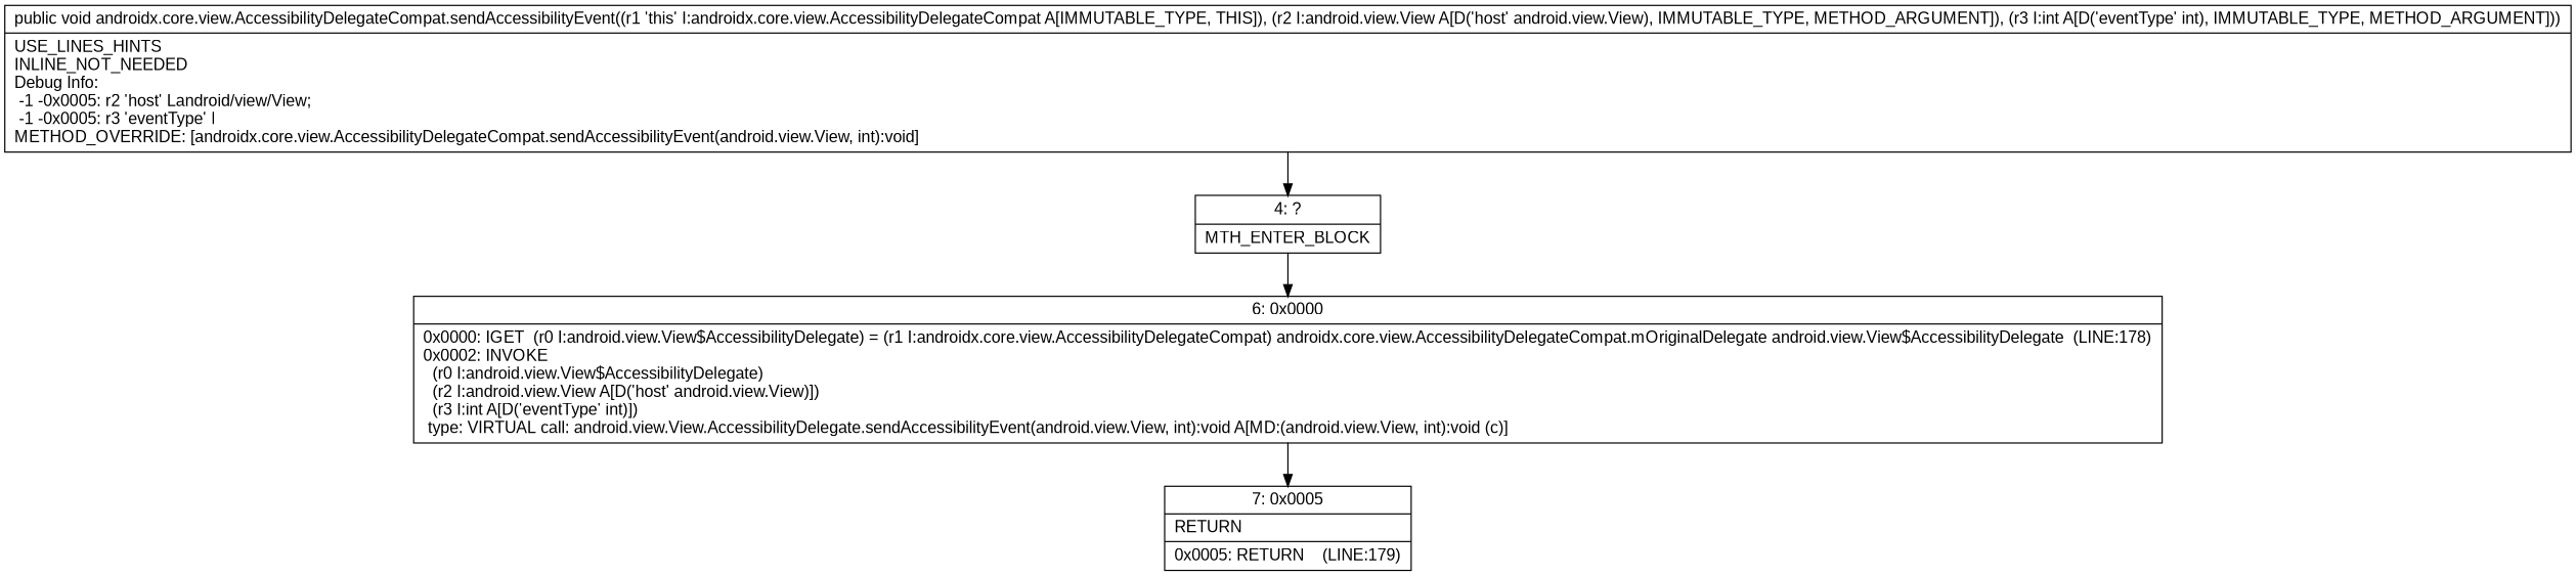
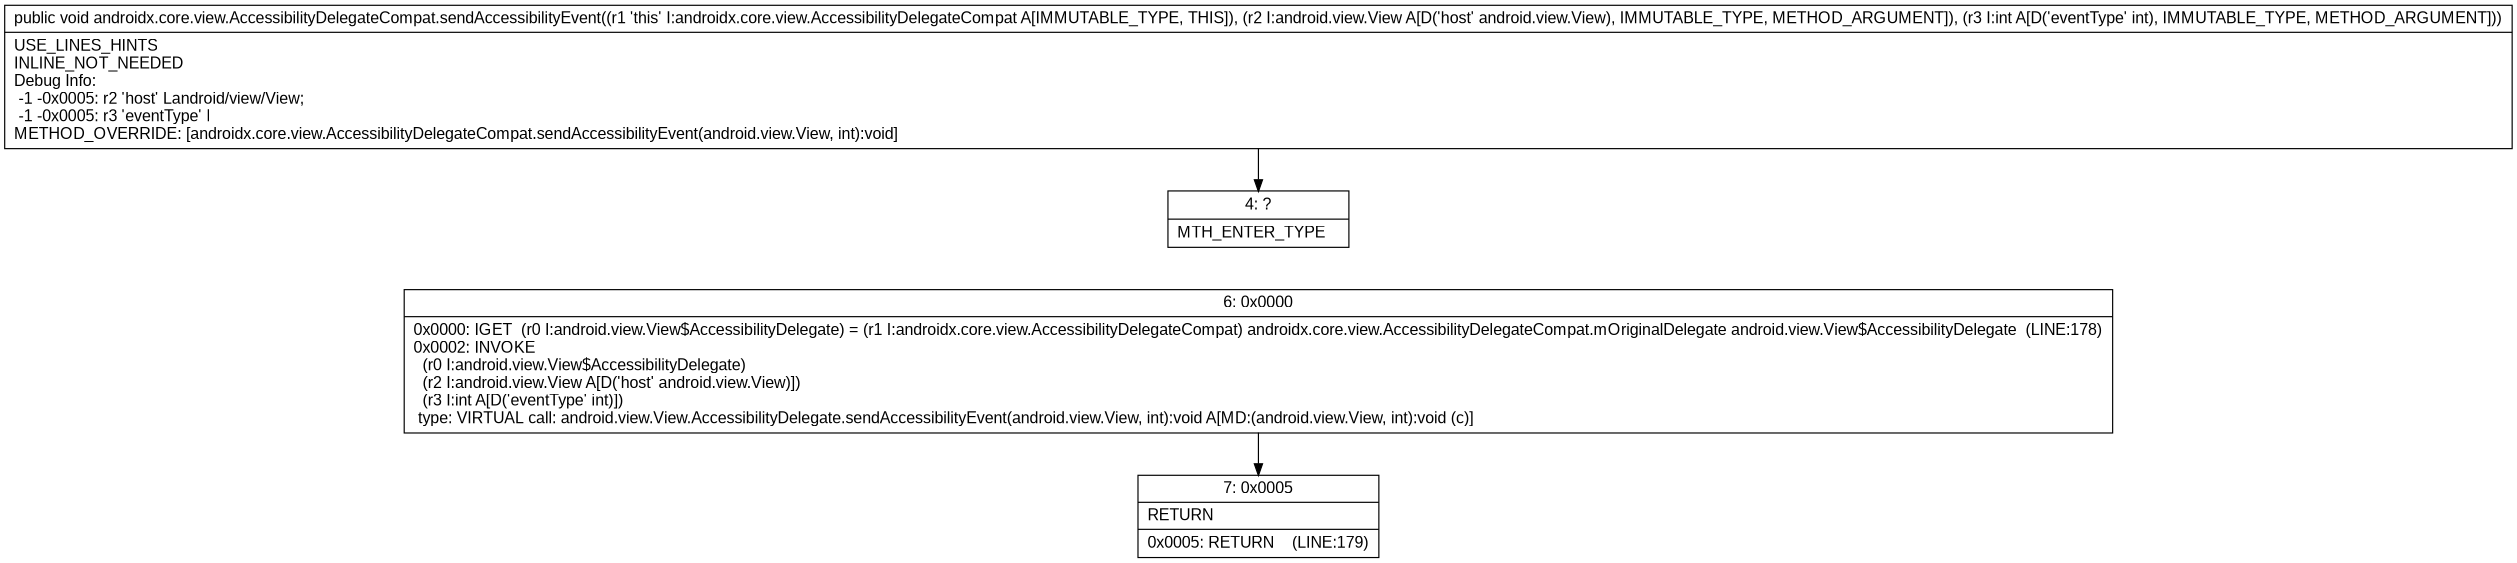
  digraph {
    fontname="Liberation Sans"
    node [fontname="Liberation Sans" shape=record]
    edge [fontname="Liberation Sans"]
-   n1 [label="{4\:\ ?|MTH_ENTER_BLOCK\l}"]
+   n1 [label="{4\:\ ?|MTH_ENTER_TYPE\l}"]
    n2 [label="{6\:\ 0x0000|0x0000: IGET  (r0 I:android.view.View$AccessibilityDelegate) = (r1 I:androidx.core.view.AccessibilityDelegateCompat) androidx.core.view.AccessibilityDelegateCompat.mOriginalDelegate android.view.View$AccessibilityDelegate  (LINE:178)\l0x0002: INVOKE  \l  (r0 I:android.view.View$AccessibilityDelegate)\l  (r2 I:android.view.View A[D('host' android.view.View)])\l  (r3 I:int A[D('eventType' int)])\l type: VIRTUAL call: android.view.View.AccessibilityDelegate.sendAccessibilityEvent(android.view.View, int):void A[MD:(android.view.View, int):void (c)]\l}"]
    n3 [label="{7\:\ 0x0005|RETURN\l|0x0005: RETURN    (LINE:179)\l}"]
    n4 [label="{public void androidx.core.view.AccessibilityDelegateCompat.sendAccessibilityEvent((r1 'this' I:androidx.core.view.AccessibilityDelegateCompat A[IMMUTABLE_TYPE, THIS]), (r2 I:android.view.View A[D('host' android.view.View), IMMUTABLE_TYPE, METHOD_ARGUMENT]), (r3 I:int A[D('eventType' int), IMMUTABLE_TYPE, METHOD_ARGUMENT]))  | USE_LINES_HINTS\lINLINE_NOT_NEEDED\lDebug Info:\l  \-1 \-0x0005: r2 'host' Landroid\/view\/View;\l  \-1 \-0x0005: r3 'eventType' I\lMETHOD_OVERRIDE: [androidx.core.view.AccessibilityDelegateCompat.sendAccessibilityEvent(android.view.View, int):void]\l}"]
-   n1 -> n2
    n2 -> n3
    n4 -> n1
  }
